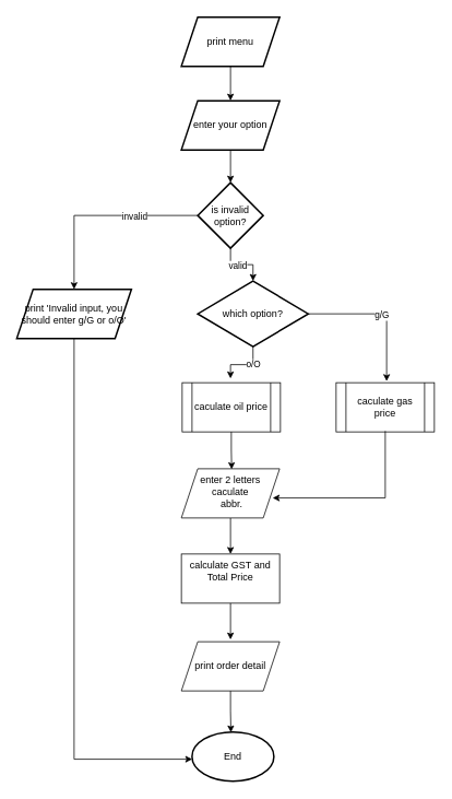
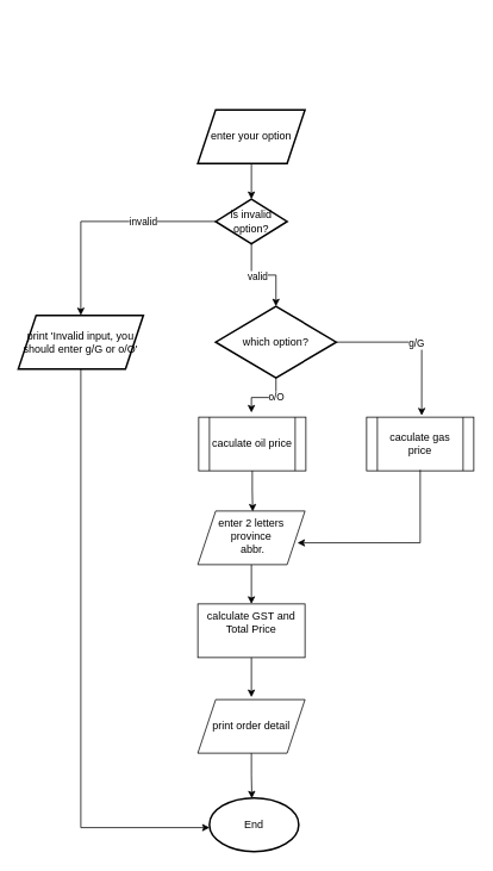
  <mxCell id="0" />
  <mxCell id="1" parent="0" />
- <mxCell id="2" value="" style="edgeStyle=orthogonalEdgeStyle;rounded=0;orthogonalLoop=1;jettySize=auto;html=1;" parent="1" source="3" target="5" edge="1"><mxGeometry relative="1" as="geometry" /></mxCell>
- <mxCell id="3" value="print menu" style="shape=parallelogram;perimeter=parallelogramPerimeter;whiteSpace=wrap;html=1;fixedSize=1;strokeWidth=2;" parent="1" vertex="1"><mxGeometry x="221" y="20" width="120" height="60" as="geometry" /></mxCell>
  <mxCell id="4" value="" style="edgeStyle=orthogonalEdgeStyle;rounded=0;orthogonalLoop=1;jettySize=auto;html=1;" parent="1" source="5" target="10" edge="1"><mxGeometry relative="1" as="geometry" /></mxCell>
  <mxCell id="5" value="enter your option" style="shape=parallelogram;perimeter=parallelogramPerimeter;whiteSpace=wrap;html=1;fixedSize=1;strokeWidth=2;" parent="1" vertex="1"><mxGeometry x="221" y="122" width="120" height="60" as="geometry" /></mxCell>
  <mxCell id="6" value="" style="edgeStyle=orthogonalEdgeStyle;rounded=0;orthogonalLoop=1;jettySize=auto;html=1;" parent="1" source="10" target="11" edge="1"><mxGeometry relative="1" as="geometry" /></mxCell>
  <mxCell id="7" value="invalid" style="edgeLabel;html=1;align=center;verticalAlign=middle;resizable=0;points=[];" parent="6" vertex="1" connectable="0"><mxGeometry x="-0.356" relative="1" as="geometry"><mxPoint as="offset" /></mxGeometry></mxCell>
  <mxCell id="8" value="" style="edgeStyle=orthogonalEdgeStyle;rounded=0;orthogonalLoop=1;jettySize=auto;html=1;" parent="1" source="10" target="12" edge="1"><mxGeometry relative="1" as="geometry" /></mxCell>
  <mxCell id="9" value="valid" style="edgeLabel;html=1;align=center;verticalAlign=middle;resizable=0;points=[];" parent="8" vertex="1" connectable="0"><mxGeometry x="-0.167" y="-1" relative="1" as="geometry"><mxPoint as="offset" /></mxGeometry></mxCell>
- <mxCell id="10" value="is invalid option?" style="rhombus;whiteSpace=wrap;html=1;strokeWidth=2;" parent="1" vertex="1"><mxGeometry x="241" y="222" width="80" height="80" as="geometry" /></mxCell>
+ <mxCell id="10" value="is invalid option?" style="rhombus;whiteSpace=wrap;html=1;strokeWidth=2;" parent="1" vertex="1"><mxGeometry x="241" y="222" width="80" height="50" as="geometry" /></mxCell>
  <mxCell id="11" value="print 'Invalid input, you should enter g/G or o/O'" style="shape=parallelogram;perimeter=parallelogramPerimeter;whiteSpace=wrap;html=1;fixedSize=1;strokeWidth=2;" parent="1" vertex="1"><mxGeometry x="20" y="352" width="140" height="60" as="geometry" /></mxCell>
  <mxCell id="12" value="which option?" style="rhombus;whiteSpace=wrap;html=1;strokeWidth=2;" parent="1" vertex="1"><mxGeometry x="241" y="342" width="135" height="80" as="geometry" /></mxCell>
  <mxCell id="13" style="edgeStyle=orthogonalEdgeStyle;rounded=0;orthogonalLoop=1;jettySize=auto;html=1;exitX=1;exitY=0.5;exitDx=0;exitDy=0;entryX=0.514;entryY=-0.031;entryDx=0;entryDy=0;entryPerimeter=0;" parent="1" source="12" target="27" edge="1"><mxGeometry relative="1" as="geometry"><mxPoint x="415" y="473" as="targetPoint" /></mxGeometry></mxCell>
  <mxCell id="14" value="g/G" style="edgeLabel;html=1;align=center;verticalAlign=middle;resizable=0;points=[];" parent="13" vertex="1" connectable="0"><mxGeometry y="-1" relative="1" as="geometry"><mxPoint as="offset" /></mxGeometry></mxCell>
  <mxCell id="15" value="" style="edgeStyle=orthogonalEdgeStyle;rounded=0;orthogonalLoop=1;jettySize=auto;html=1;" parent="1" source="16" target="17" edge="1"><mxGeometry relative="1" as="geometry" /></mxCell>
- <mxCell id="16" value="&lt;div&gt;enter 2 letters caculate&lt;/div&gt;&lt;div&gt;&amp;nbsp;abbr.&lt;br&gt;&lt;/div&gt;" style="shape=parallelogram;perimeter=parallelogramPerimeter;whiteSpace=wrap;html=1;fixedSize=1;verticalAlign=top;" parent="1" vertex="1"><mxGeometry x="221" y="571" width="120" height="60" as="geometry" /></mxCell>
+ <mxCell id="16" value="&lt;div&gt;enter 2 letters province&lt;/div&gt;&lt;div&gt;&amp;nbsp;abbr.&lt;br&gt;&lt;/div&gt;" style="shape=parallelogram;perimeter=parallelogramPerimeter;whiteSpace=wrap;html=1;fixedSize=1;verticalAlign=top;" parent="1" vertex="1"><mxGeometry x="221" y="571" width="120" height="60" as="geometry" /></mxCell>
  <mxCell id="17" value="&lt;div&gt;calculate GST and&lt;/div&gt;&lt;div&gt;Total Price&lt;br&gt;&lt;/div&gt;" style="whiteSpace=wrap;html=1;verticalAlign=top;" parent="1" vertex="1"><mxGeometry x="221" y="675" width="120" height="60" as="geometry" /></mxCell>
  <mxCell id="18" value="End" style="strokeWidth=2;html=1;shape=mxgraph.flowchart.start_1;whiteSpace=wrap;" parent="1" vertex="1"><mxGeometry x="234" y="892" width="100" height="60" as="geometry" /></mxCell>
  <mxCell id="19" value="print order detail" style="shape=parallelogram;perimeter=parallelogramPerimeter;whiteSpace=wrap;html=1;fixedSize=1;" parent="1" vertex="1"><mxGeometry x="221" y="782" width="120" height="60" as="geometry" /></mxCell>
  <mxCell id="20" style="edgeStyle=orthogonalEdgeStyle;rounded=0;orthogonalLoop=1;jettySize=auto;html=1;entryX=0.5;entryY=-0.044;entryDx=0;entryDy=0;entryPerimeter=0;" parent="1" source="17" target="19" edge="1"><mxGeometry relative="1" as="geometry" /></mxCell>
  <mxCell id="21" style="edgeStyle=orthogonalEdgeStyle;rounded=0;orthogonalLoop=1;jettySize=auto;html=1;entryX=0.475;entryY=0.011;entryDx=0;entryDy=0;entryPerimeter=0;" parent="1" source="19" target="18" edge="1"><mxGeometry relative="1" as="geometry" /></mxCell>
  <mxCell id="22" style="edgeStyle=orthogonalEdgeStyle;rounded=0;orthogonalLoop=1;jettySize=auto;html=1;entryX=0.003;entryY=0.555;entryDx=0;entryDy=0;entryPerimeter=0;" parent="1" source="11" target="18" edge="1"><mxGeometry relative="1" as="geometry"><Array as="points"><mxPoint x="90" y="925" /></Array></mxGeometry></mxCell>
  <mxCell id="23" value="caculate oil price " style="shape=process;whiteSpace=wrap;html=1;backgroundOutline=1;" vertex="1" parent="1"><mxGeometry x="222" y="466" width="120" height="60" as="geometry" /></mxCell>
  <mxCell id="24" style="edgeStyle=orthogonalEdgeStyle;rounded=0;orthogonalLoop=1;jettySize=auto;html=1;entryX=0.492;entryY=-0.086;entryDx=0;entryDy=0;entryPerimeter=0;" edge="1" parent="1" source="12" target="23"><mxGeometry relative="1" as="geometry" /></mxCell>
  <mxCell id="25" value="o/O" style="edgeLabel;html=1;align=center;verticalAlign=middle;resizable=0;points=[];" vertex="1" connectable="0" parent="24"><mxGeometry x="-0.329" y="-1" relative="1" as="geometry"><mxPoint as="offset" /></mxGeometry></mxCell>
  <mxCell id="26" style="edgeStyle=orthogonalEdgeStyle;rounded=0;orthogonalLoop=1;jettySize=auto;html=1;entryX=0.512;entryY=0.011;entryDx=0;entryDy=0;entryPerimeter=0;" edge="1" parent="1" source="23" target="16"><mxGeometry relative="1" as="geometry" /></mxCell>
  <mxCell id="27" value="caculate gas price" style="shape=process;whiteSpace=wrap;html=1;backgroundOutline=1;" vertex="1" parent="1"><mxGeometry x="410" y="466" width="120" height="60" as="geometry" /></mxCell>
  <mxCell id="28" style="edgeStyle=orthogonalEdgeStyle;rounded=0;orthogonalLoop=1;jettySize=auto;html=1;entryX=0.929;entryY=0.594;entryDx=0;entryDy=0;entryPerimeter=0;exitX=0.5;exitY=0.983;exitDx=0;exitDy=0;exitPerimeter=0;" edge="1" parent="1" source="27" target="16"><mxGeometry relative="1" as="geometry"><Array as="points"><mxPoint x="470" y="607" /></Array></mxGeometry></mxCell>
